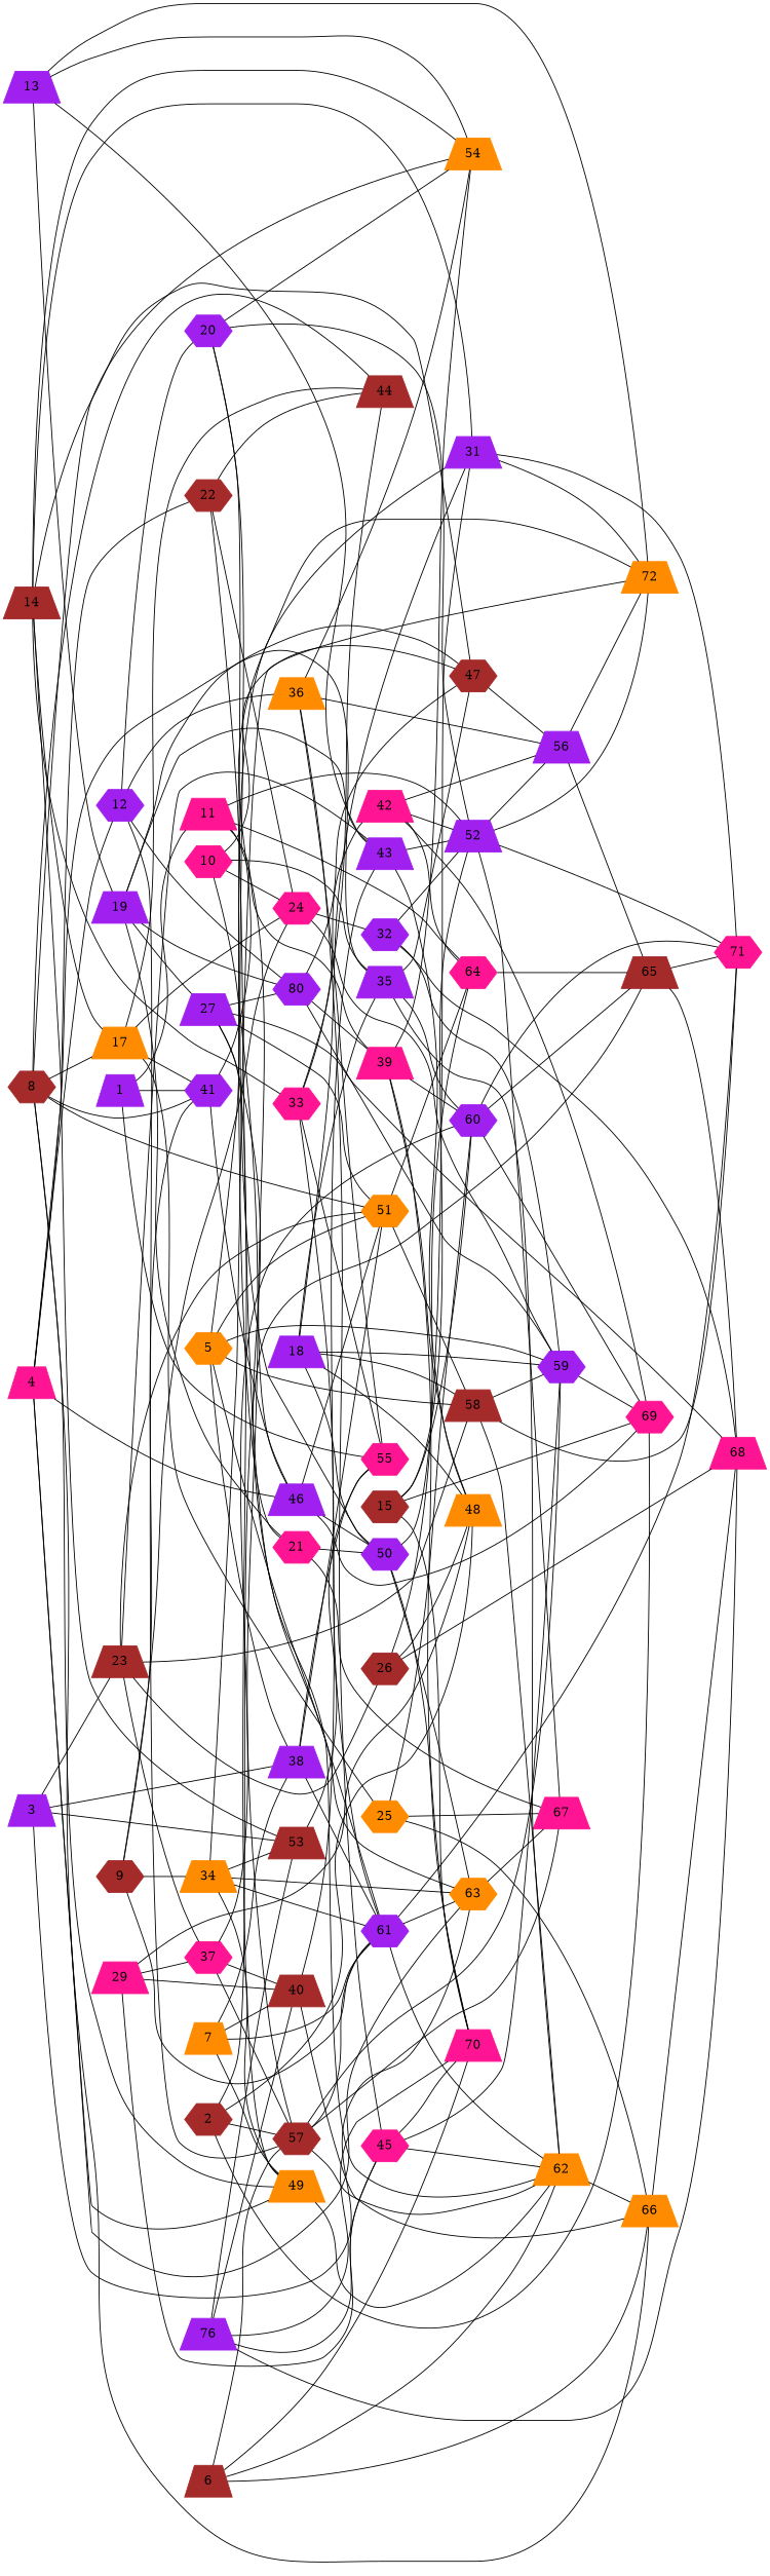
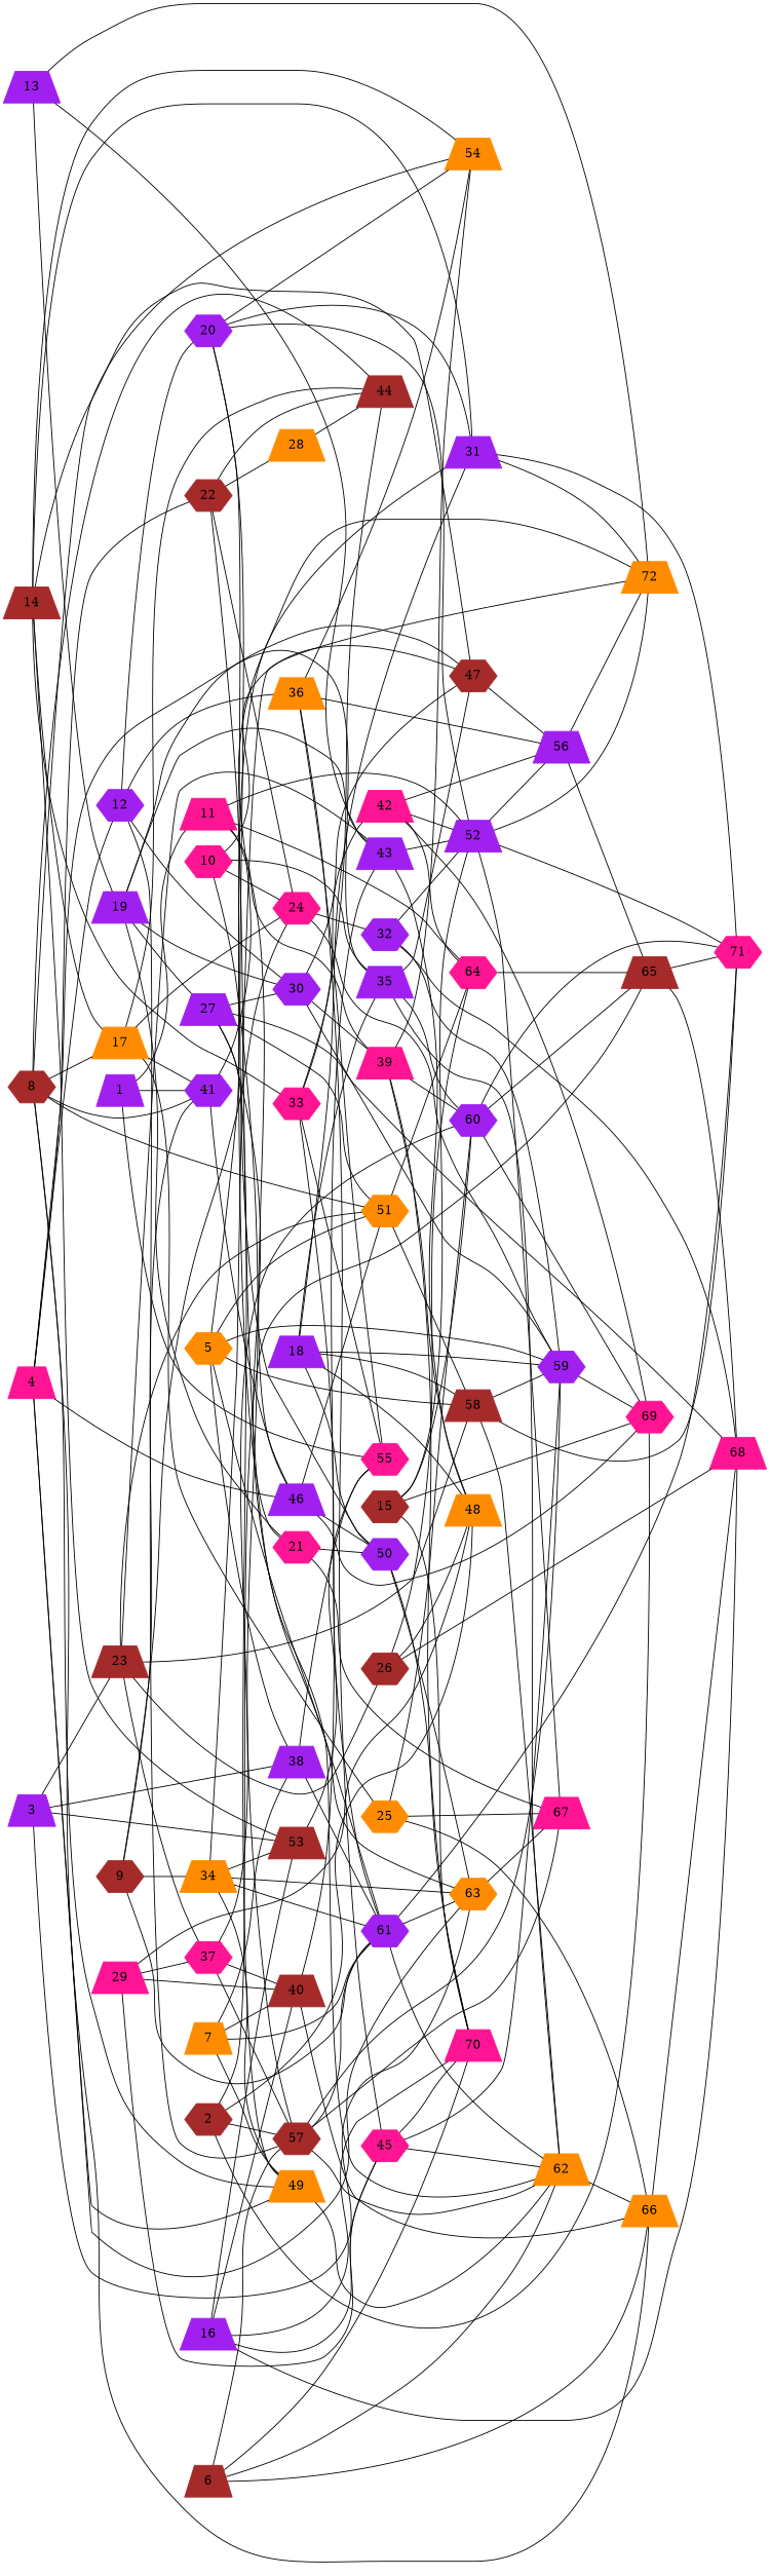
  graph {
    rankdir=LR
    node [color=purple shape=trapezium style=filled]
    edge [weight=1.0]
    11 [color=deeppink]
    1
    41 [shape=hexagon]
    55 [color=deeppink shape=hexagon]
    46
    39 [color=deeppink]
    52
    64 [color=deeppink shape=hexagon]
    72 [color=darkorange]
    51 [color=darkorange shape=hexagon]
    58 [color=brown]
    2 [color=brown shape=hexagon]
    48 [color=darkorange]
    57 [color=brown shape=hexagon]
    65 [color=brown]
    69 [color=deeppink shape=hexagon]
    59 [shape=hexagon]
    62 [color=darkorange]
    61 [shape=hexagon]
    67 [color=deeppink]
    68 [color=deeppink]
    71 [color=deeppink shape=hexagon]
    23 [color=brown]
    3
    38
    53 [color=brown]
    63 [color=darkorange shape=hexagon]
    43
    26 [color=brown shape=hexagon]
    37 [color=deeppink shape=hexagon]
    4 [color=deeppink]
    12 [shape=hexagon]
    22 [color=brown shape=hexagon]
    35
    49 [color=darkorange]
    20 [shape=hexagon]
-   30 [shape=hexagon label=80]
+   30 [shape=hexagon]
    36 [color=darkorange]
    44 [color=brown]
    24 [color=deeppink shape=hexagon]
+   28 [color=darkorange]
    47 [color=brown shape=hexagon]
    60 [shape=hexagon]
    50 [shape=hexagon]
    5 [color=darkorange shape=hexagon]
    31
    6 [color=brown]
    66 [color=darkorange]
    70 [color=deeppink]
    7 [color=darkorange]
    40 [color=brown]
    8 [color=brown shape=hexagon]
    17 [color=darkorange]
    54 [color=darkorange]
    25 [color=darkorange shape=hexagon]
    9 [color=brown shape=hexagon]
    34 [color=darkorange]
    32 [shape=hexagon]
    10 [color=deeppink shape=hexagon]
    56
    42 [color=deeppink]
    21 [color=deeppink shape=hexagon]
    45 [color=deeppink shape=hexagon]
    13
    19
    27
    14 [color=brown]
    33 [color=deeppink shape=hexagon]
    15 [color=brown shape=hexagon]
-   16 [label=76]
+   16
    18
    29 [color=deeppink]
    11 -- 46
    11 -- 39
    11 -- 52
    11 -- 64
    1 -- 11
    1 -- 41
    1 -- 55
    41 -- 46
    41 -- 72
    46 -- 51
    46 -- 69
    46 -- 50
    39 -- 48
    39 -- 60
    39 -- 70
    39 -- 54
    52 -- 72
    52 -- 67
    52 -- 71
    52 -- 56
    64 -- 65
    51 -- 64 [weight=2.0]
    51 -- 58
    58 -- 59
    58 -- 62 [weight=2.0]
    58 -- 71
    2 -- 48
    2 -- 57
    2 -- 65
    2 -- 69
    57 -- 59 [weight=2.0]
    57 -- 62
    57 -- 61
    57 -- 67
    65 -- 68
    65 -- 71
    59 -- 69
    62 -- 66
    61 -- 62
    61 -- 71
    61 -- 63
    23 -- 51
    23 -- 58
    23 -- 43
    23 -- 26
    23 -- 37
    3 -- 23
    3 -- 38
    3 -- 53
    3 -- 63
    38 -- 55
-   38 -- 51
    38 -- 61
    53 -- 55
    63 -- 67
    43 -- 52
    43 -- 48
    26 -- 64
    26 -- 48
    26 -- 68
    37 -- 57
    37 -- 60
    37 -- 40
    4 -- 46
    4 -- 63
    4 -- 12
    4 -- 22
    4 -- 35
    4 -- 49
    12 -- 57
    12 -- 20
    12 -- 30
    12 -- 36 [weight=2.0]
    22 -- 62
    22 -- 44
    22 -- 24
+   22 -- 28 [weight=2.0]
    35 -- 62
    35 -- 47
    35 -- 60
    49 -- 62
    20 -- 52
    20 -- 50
-   50 -- 31
+   20 -- 31
    20 -- 54
    20 -- 21
    30 -- 39
    30 -- 59
    30 -- 47
    36 -- 55
    36 -- 54
    36 -- 56
    36 -- 45
    24 -- 59
    24 -- 32
+   28 -- 44
    47 -- 56
    60 -- 65
    60 -- 69
    60 -- 71
    50 -- 63
    50 -- 70
    5 -- 51
    5 -- 58
    5 -- 59
    5 -- 38
    5 -- 63
    5 -- 31
    31 -- 72
    31 -- 71
    6 -- 57
    6 -- 62
    6 -- 66
    6 -- 70
    66 -- 68
    7 -- 61
    7 -- 38
    7 -- 49
    7 -- 40
    40 -- 43
    40 -- 66
    8 -- 41
    8 -- 51
    8 -- 49
    8 -- 44 [weight=2.0]
    8 -- 66
    8 -- 17
    8 -- 54
    17 -- 41
    17 -- 44
    17 -- 24
    17 -- 25
    25 -- 67
    25 -- 60
    25 -- 66
    9 -- 41
    9 -- 61
    9 -- 24
    9 -- 34
    34 -- 72
    34 -- 61
    34 -- 53
    34 -- 63
    34 -- 49
    32 -- 52
    32 -- 59
    32 -- 68
    10 -- 57
    10 -- 35
    10 -- 24
    10 -- 47
    56 -- 72
    56 -- 65
    42 -- 52
    42 -- 64
    42 -- 69
    42 -- 56
    21 -- 67
    21 -- 50
    45 -- 59
    45 -- 62
    45 -- 70
    13 -- 72
    13 -- 43
-   13 -- 54
    13 -- 19
    19 -- 43
    19 -- 30
    19 -- 47
    19 -- 21
    19 -- 27
    27 -- 51
    27 -- 61
    27 -- 68
    27 -- 49
    27 -- 30
    14 -- 53
    14 -- 47
    14 -- 31
    14 -- 17
    14 -- 54
    14 -- 33
    33 -- 55 [weight=2.0]
    33 -- 61
    33 -- 44
    33 -- 42
    15 -- 52
    15 -- 69
    15 -- 60
    15 -- 70
    16 -- 68
    16 -- 53 [weight=2.0]
    16 -- 70
    16 -- 40
    16 -- 45
    18 -- 58
    18 -- 48
    18 -- 59
    18 -- 35
    18 -- 50
    18 -- 31
    29 -- 48
    29 -- 37
    29 -- 40
    29 -- 45
  }
